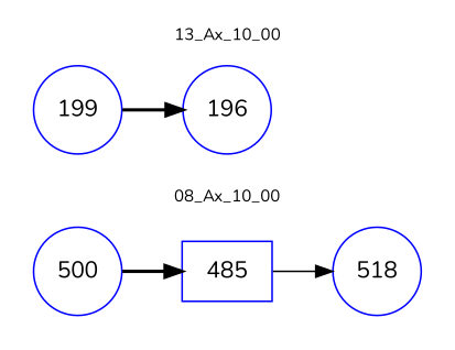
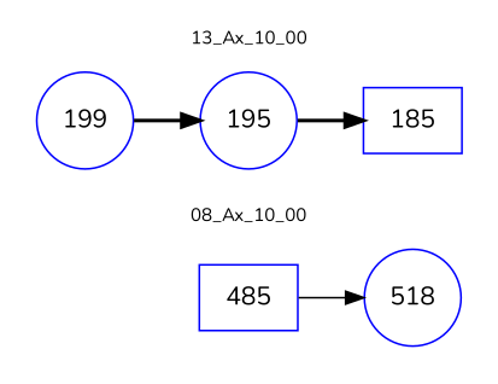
  digraph {
    fontname=Nunito
    rankdir=LR
    node [color=blue fontname=Nunito shape=circle]
    edge [color=black fontname=Nunito style=bold]
-   n1 [label=500]
    n2 [label=485 shape=box]
    n3 [label=518]
-   n4 [label=196]
+   n4 [label=195]
+   n5 [label=185 shape=box]
    n6 [label=199]
    subgraph cluster_1 {
      color=white
      fontsize=10
      label="08_Ax_10_00"
-     n1
      n2
      n3
    }
    subgraph cluster_2 {
      color=white
      fontsize=10
      label="13_Ax_10_00"
      n4
+     n5
      n6
    }
-   n1 -> n2
    n2 -> n3 [style=solid]
+   n4 -> n5
    n6 -> n4
  }
